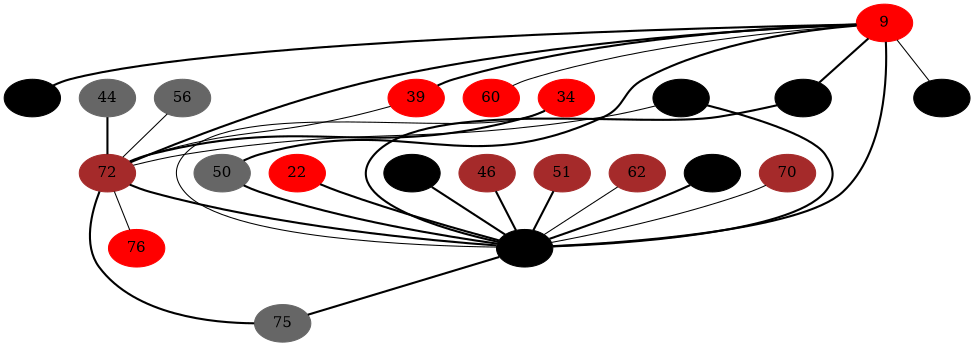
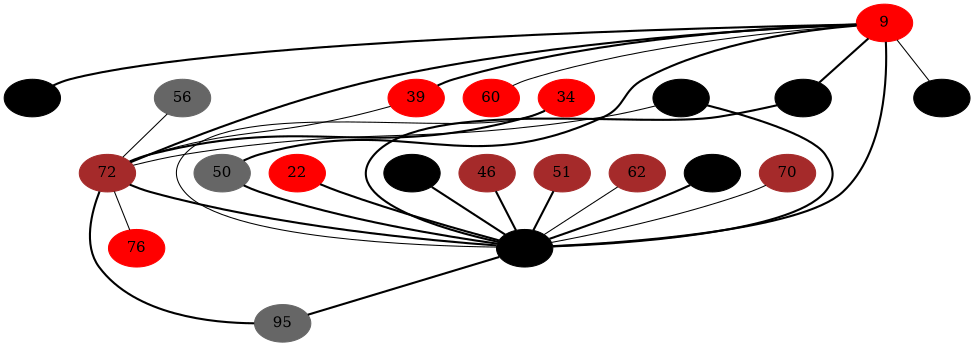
  graph {
    node [color=black style=filled]
    edge [style=bold weight=2]
    9 [color=red super="+8+6"]
    15
    38
    39 [color=red super="+27"]
    n5 [color=gray40 label=50 super="+21+41"]
    60 [color=red]
    72 [color=brown super="+50+64+63+67"]
    73
    74 [super="+68+13+26+36+57+71"]
-   75 [color=gray40]
+   75 [color=gray40 label=95]
    76 [color=red]
    22 [color=red]
    34 [color=red]
-   44 [color=gray40 super="+24"]
    45
    46 [color=brown]
    51 [color=brown]
    56 [color=gray40]
    62 [color=brown]
    65 [super="+17+18+20"]
    66 [super="+54"]
    70 [color=brown super="+55"]
    9 -- 15 [style=solid]
    9 -- 38 [weight=""]
    9 -- 39
    9 -- n5
    9 -- 60 [style=solid]
    9 -- 72 [weight=12]
    9 -- 73 [weight=""]
    9 -- 74 [weight=22]
    39 -- 72 [style=solid weight=""]
    n5 -- 74
    72 -- 74 [weight=26]
    72 -- 75 [weight=""]
    72 -- 76 [style=solid]
    73 -- 74 [weight=""]
    74 -- 75 [weight=""]
    22 -- 74
    34 -- 72 [weight=""]
    34 -- 74 [style=solid weight=""]
-   44 -- 72 [weight=3]
    45 -- 74
    46 -- 74
    51 -- 74
    56 -- 72 [style=solid weight=""]
    62 -- 74 [style=solid]
    65 -- 74 [weight=5]
    66 -- 72 [style=solid weight=3]
    66 -- 74
    70 -- 74 [style=solid weight=4]
  }
